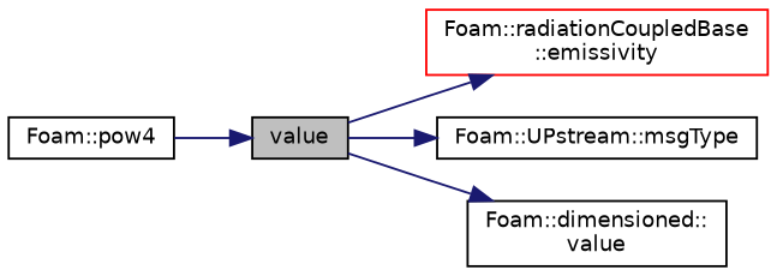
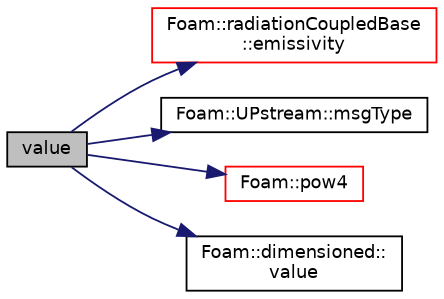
  digraph {
    rankdir=LR
    node [color=black fontname=Helvetica fontsize=10 shape=record]
    edge [color=midnightblue fontname=Helvetica fontsize=10 labelfontname=Helvetica labelfontsize=10 style=solid]
    n1 [fillcolor=grey75 fontcolor=black height=0.2 label=value style=filled width=0.4]
    n2 [color=red height=0.2 label="Foam::radiationCoupledBase\l::emissivity" width=0.4]
    n3 [height=0.2 label="Foam::UPstream::msgType" width=0.4]
-   n4 [height=0.2 label="Foam::pow4" width=0.4]
+   n4 [color=red height=0.2 label="Foam::pow4" width=0.4]
    n5 [height=0.2 label="Foam::dimensioned::\lvalue" width=0.4]
    n1 -> n2
    n1 -> n3
-   n4 -> n1
+   n1 -> n4
    n1 -> n5
  }
